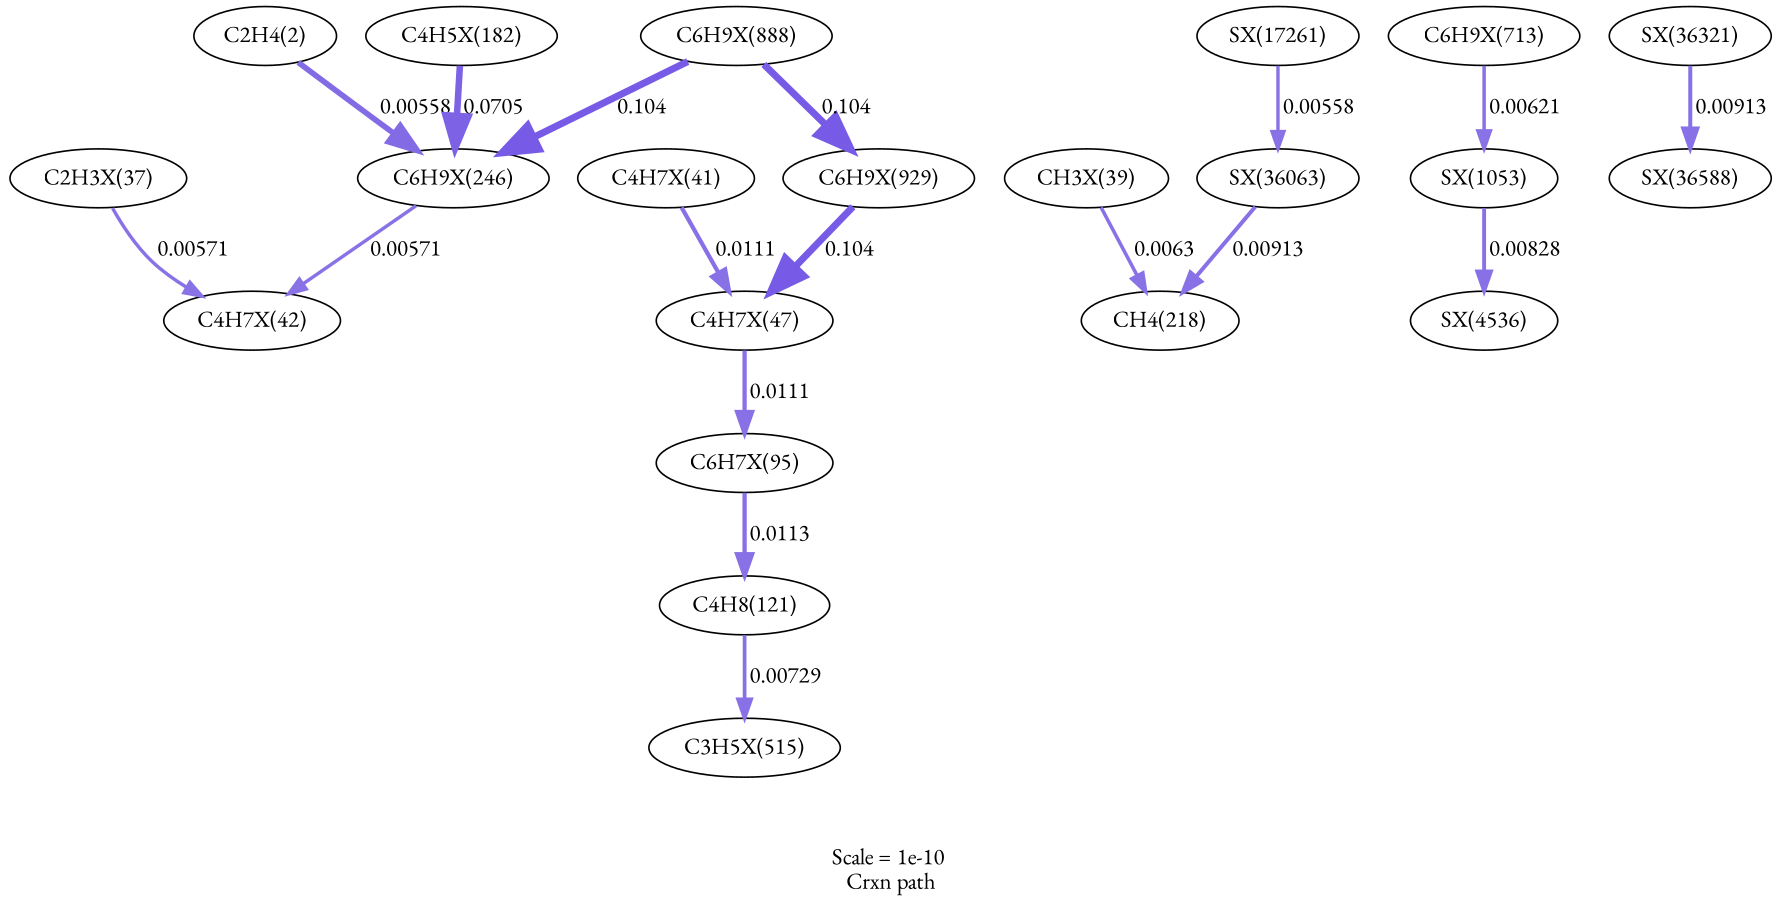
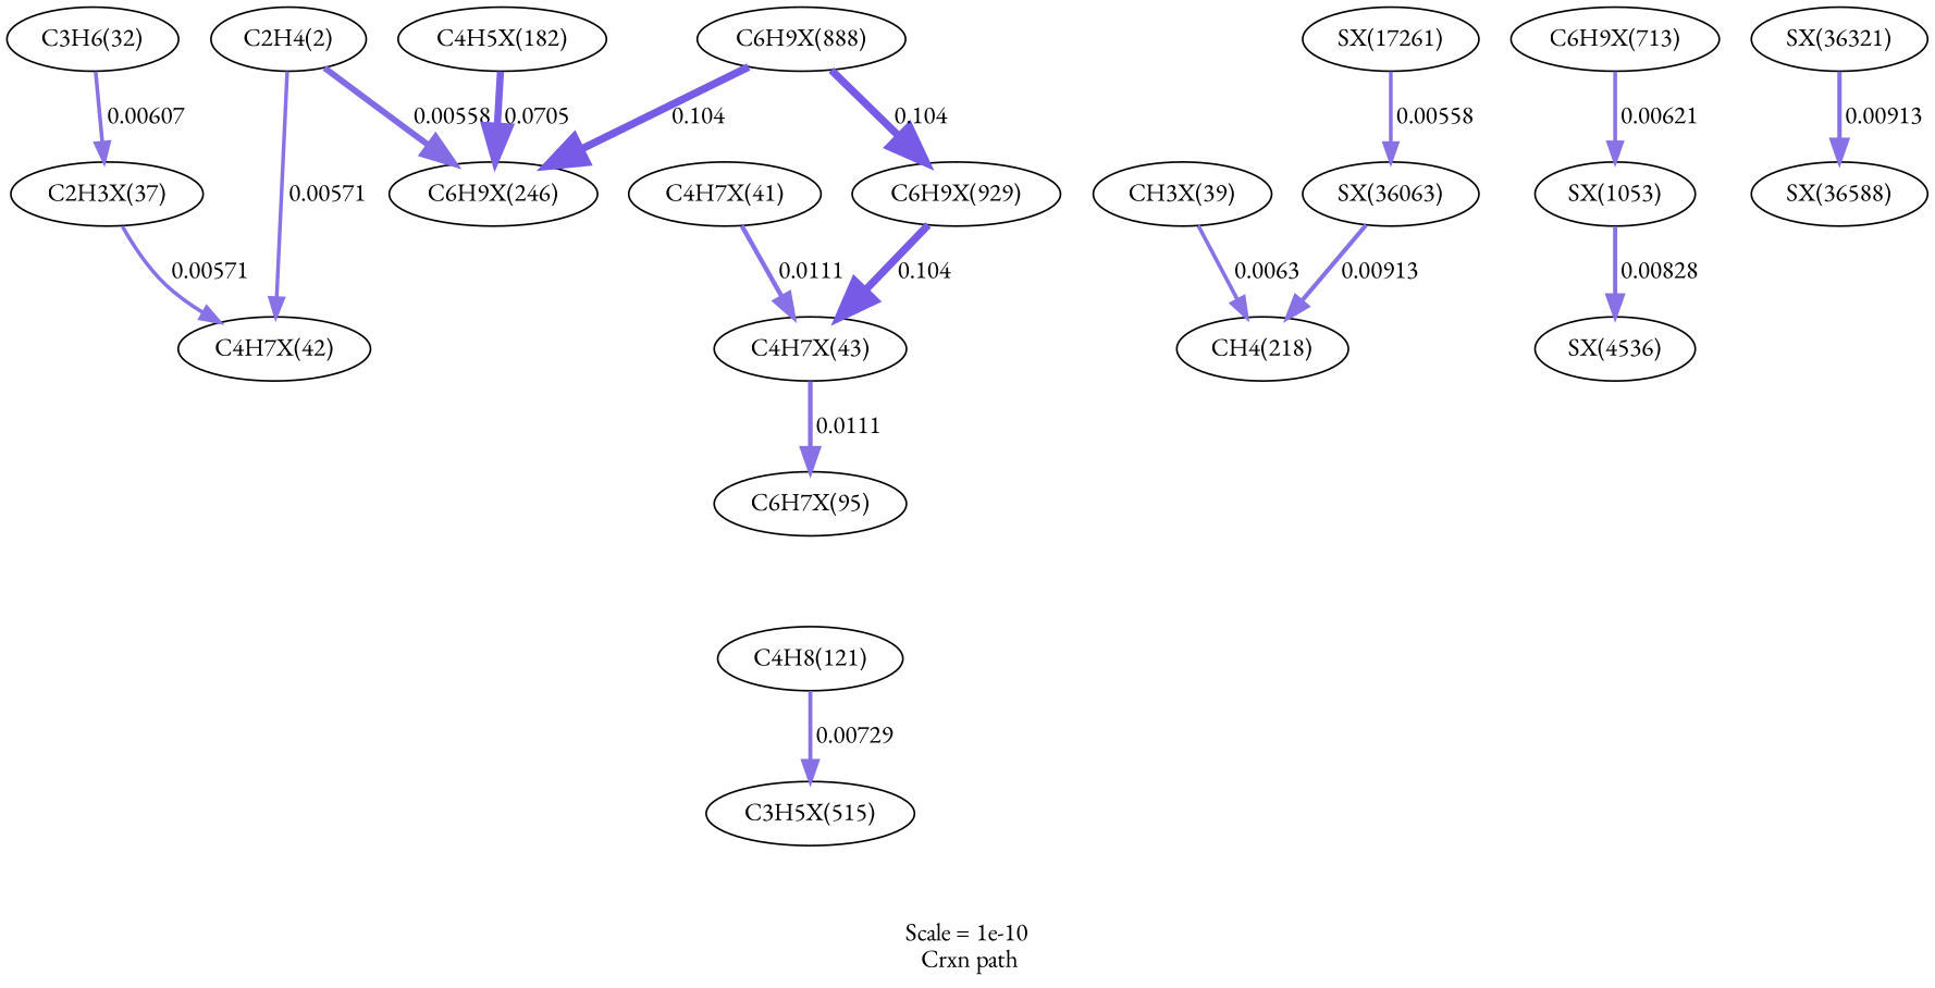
  digraph {
    fontname="EB Garamond"
    label="Scale = 1e-10\l Crxn path"
    node [fontname="EB Garamond"]
    edge [arrowsize=1.05 color="0.7, 0.506, 0.9" fontname="EB Garamond" style="setlinewidth(4.29)"]
    n1 [label="C2H4(2)"]
    n2 [label="C4H7X(42)"]
    n3 [label="C6H9X(246)"]
    n4 [label="C4H7X(41)"]
-   n5 [label="C4H7X(47)"]
+   n5 [label="C4H7X(43)"]
    n6 [label="C6H9X(888)"]
    n7 [label="C6H9X(929)"]
    n8 [label="C2H3X(37)"]
+   n9 [label="C3H6(32)"]
    n10 [label="C6H7X(95)"]
    n11 [label="C4H8(121)"]
    n12 [label="C3H5X(515)"]
    n13 [label="C4H5X(182)"]
    n14 [label="CH3X(39)"]
    n15 [label="CH4(218)"]
    n16 [label="C6H9X(713)"]
    n17 [label="SX(1053)"]
    n18 [label="SX(4536)"]
    n19 [label="SX(36063)"]
    n20 [label="SX(36321)"]
    n21 [label="SX(36588)"]
    n22 [label="SX(17261)"]
-   n3 -> n2 [label=" 0.00571" style="setlinewidth(2.1)"]
+   n1 -> n2 [label=" 0.00571" style="setlinewidth(2.1)"]
    n1 -> n3 [arrowsize=1.74 color="0.7, 0.535, 0.9" label=" 0.00558" style="setlinewidth(3.47)"]
    n4 -> n5 [arrowsize=1.3 color="0.7, 0.511, 0.9" label=" 0.0111" style="setlinewidth(2.6)"]
    n5 -> n10 [arrowsize=1.3 color="0.7, 0.511, 0.9" label=" 0.0111" style="setlinewidth(2.6)"]
    n6 -> n3 [arrowsize=2.15 color="0.7, 0.604, 0.9" label=" 0.104"]
    n6 -> n7 [arrowsize=2.14 color="0.7, 0.604, 0.9" label=" 0.104"]
    n7 -> n5 [arrowsize=2.14 color="0.7, 0.604, 0.9" label=" 0.104"]
    n8 -> n2 [label=" 0.00571" style="setlinewidth(2.1)"]
-   n10 -> n11 [arrowsize=1.31 color="0.7, 0.511, 0.9" label=" 0.0113" style="setlinewidth(2.62)"]
+   n9 -> n8 [arrowsize=1.07 label=" 0.00607" style="setlinewidth(2.15)"]
    n11 -> n12 [arrowsize=1.14 color="0.7, 0.507, 0.9" label=" 0.00729" style="setlinewidth(2.28)"]
    n13 -> n3 [arrowsize=2 color="0.7, 0.571, 0.9" label=" 0.0705" style="setlinewidth(4)"]
    n14 -> n15 [arrowsize=1.09 label=" 0.0063" style="setlinewidth(2.17)"]
    n16 -> n17 [arrowsize=1.08 label=" 0.00621" style="setlinewidth(2.16)"]
    n17 -> n18 [arrowsize=1.19 color="0.7, 0.508, 0.9" label=" 0.00828" style="setlinewidth(2.38)"]
    n19 -> n15 [arrowsize=1.23 color="0.7, 0.509, 0.9" label=" 0.00913" style="setlinewidth(2.45)"]
    n20 -> n21 [arrowsize=1.23 color="0.7, 0.509, 0.9" label=" 0.00913" style="setlinewidth(2.45)"]
    n22 -> n19 [arrowsize=1.04 label=" 0.00558" style="setlinewidth(2.08)"]
  }
